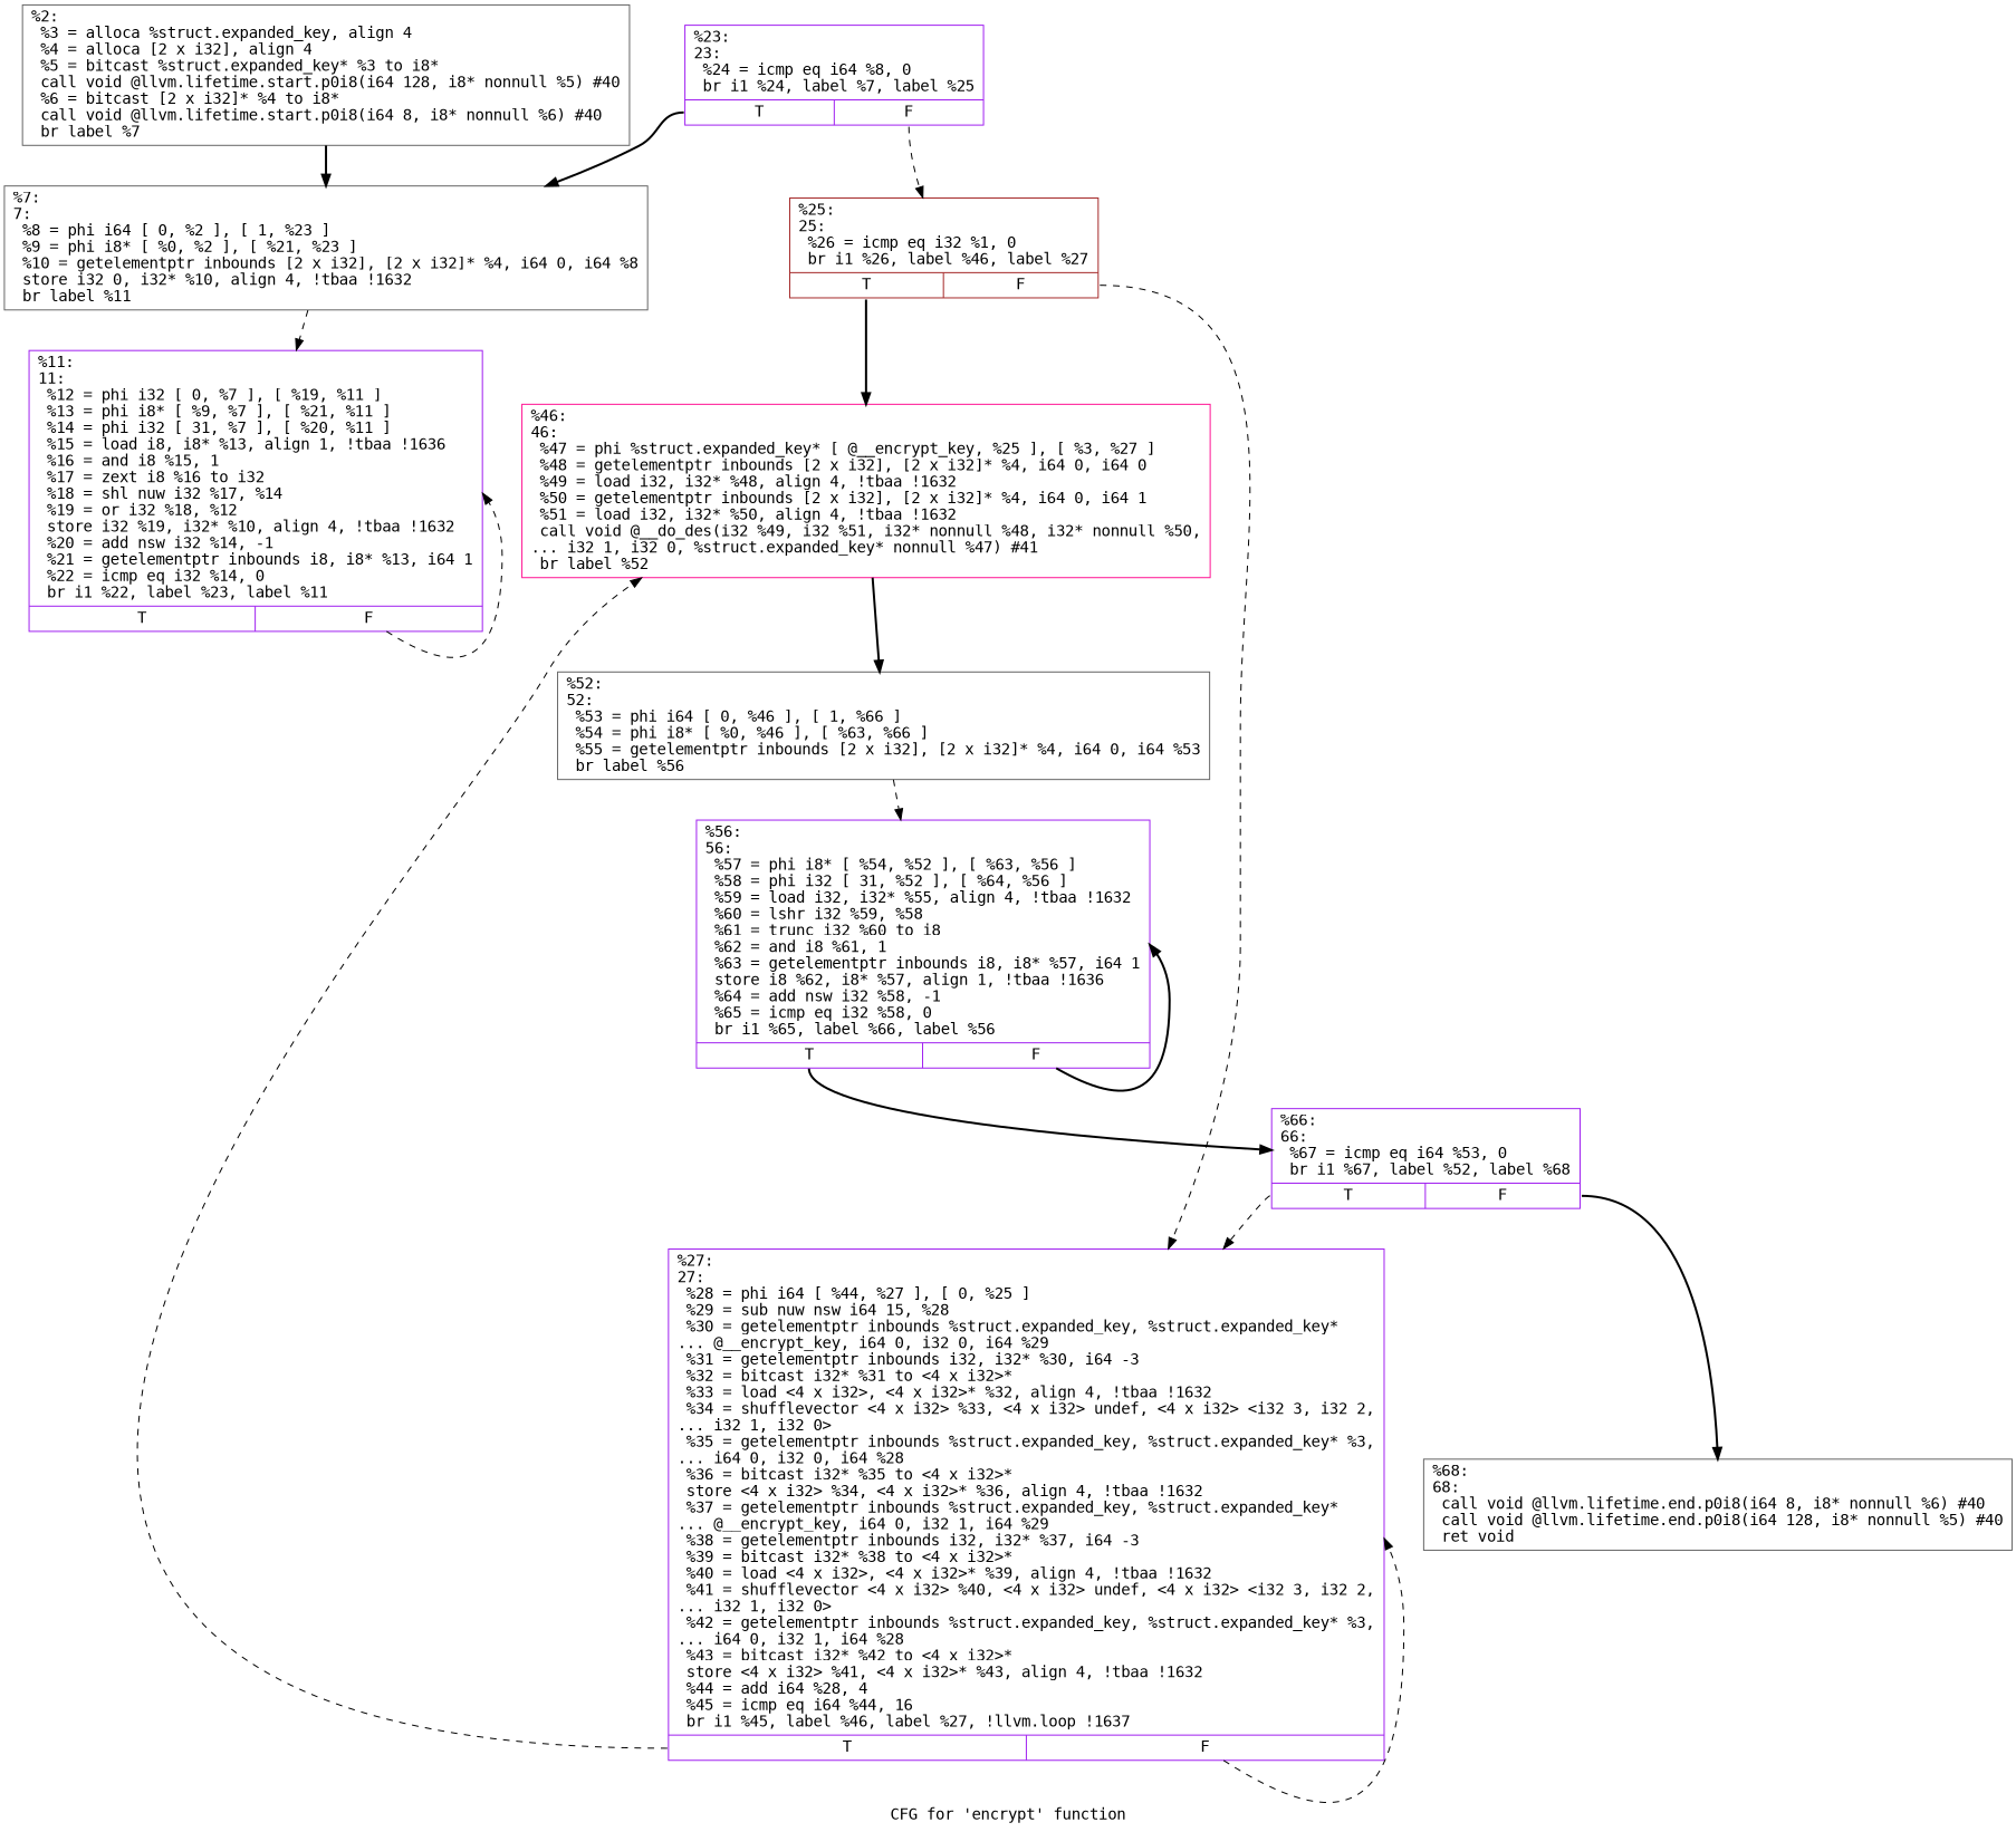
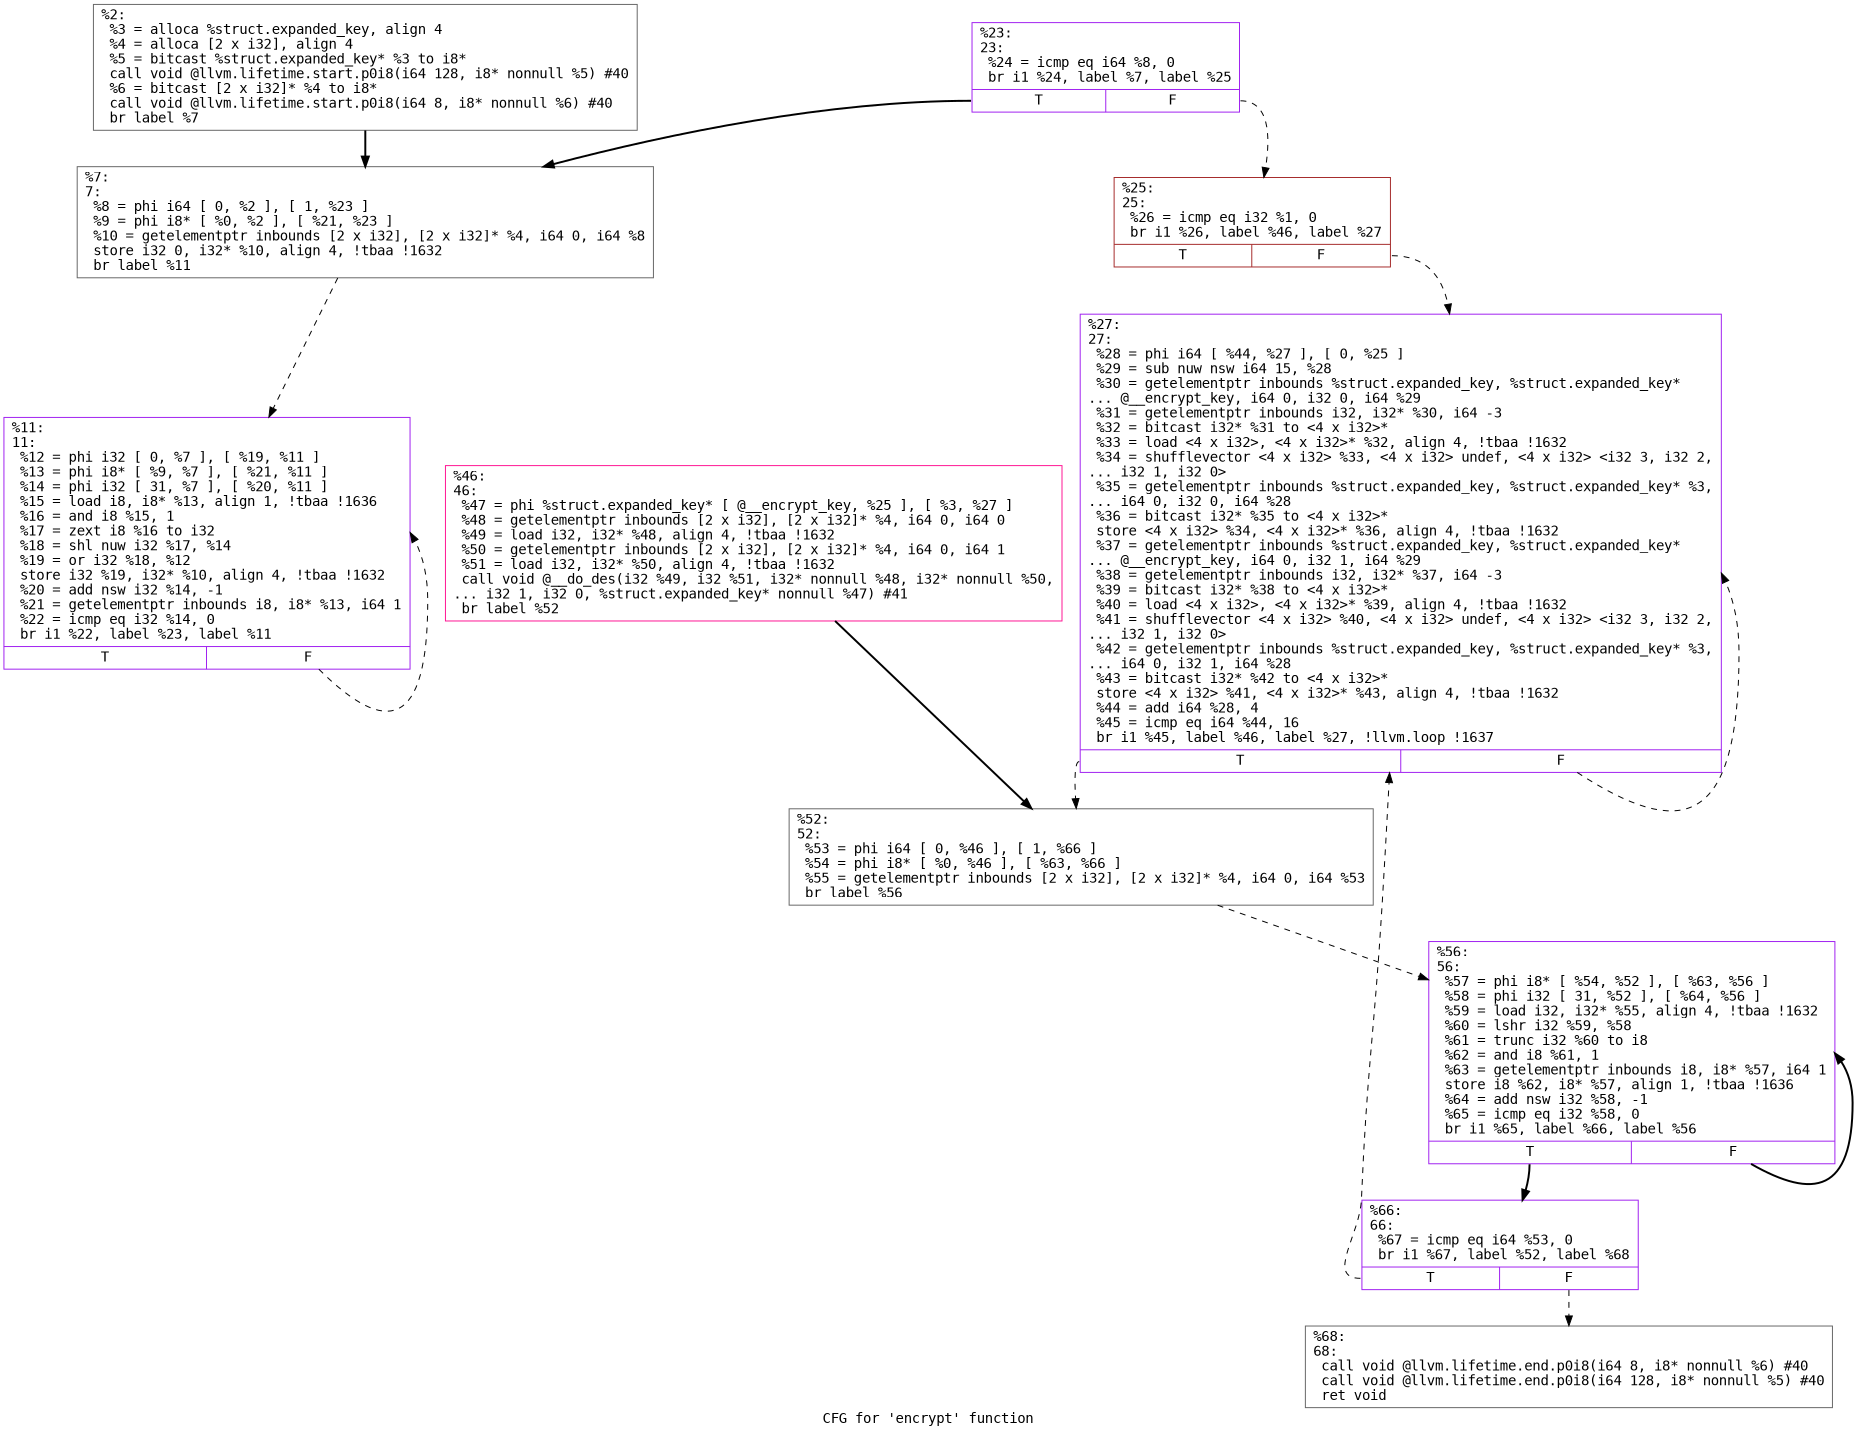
  digraph {
    fontname="DejaVu Sans Mono"
    label="CFG for 'encrypt' function"
    node [color=purple fontname="DejaVu Sans Mono" shape=record]
    edge [fontname="DejaVu Sans Mono" style=dashed tailport=s1]
    n1 [color=gray40 label="{%2:\l  %3 = alloca %struct.expanded_key, align 4\l  %4 = alloca [2 x i32], align 4\l  %5 = bitcast %struct.expanded_key* %3 to i8*\l  call void @llvm.lifetime.start.p0i8(i64 128, i8* nonnull %5) #40\l  %6 = bitcast [2 x i32]* %4 to i8*\l  call void @llvm.lifetime.start.p0i8(i64 8, i8* nonnull %6) #40\l  br label %7\l}"]
    n2 [color=gray40 label="{%7:\l7:                                                \l  %8 = phi i64 [ 0, %2 ], [ 1, %23 ]\l  %9 = phi i8* [ %0, %2 ], [ %21, %23 ]\l  %10 = getelementptr inbounds [2 x i32], [2 x i32]* %4, i64 0, i64 %8\l  store i32 0, i32* %10, align 4, !tbaa !1632\l  br label %11\l}"]
    n3 [label="{%11:\l11:                                               \l  %12 = phi i32 [ 0, %7 ], [ %19, %11 ]\l  %13 = phi i8* [ %9, %7 ], [ %21, %11 ]\l  %14 = phi i32 [ 31, %7 ], [ %20, %11 ]\l  %15 = load i8, i8* %13, align 1, !tbaa !1636\l  %16 = and i8 %15, 1\l  %17 = zext i8 %16 to i32\l  %18 = shl nuw i32 %17, %14\l  %19 = or i32 %18, %12\l  store i32 %19, i32* %10, align 4, !tbaa !1632\l  %20 = add nsw i32 %14, -1\l  %21 = getelementptr inbounds i8, i8* %13, i64 1\l  %22 = icmp eq i32 %14, 0\l  br i1 %22, label %23, label %11\l|{<s0>T|<s1>F}}"]
    n4 [label="{%23:\l23:                                               \l  %24 = icmp eq i64 %8, 0\l  br i1 %24, label %7, label %25\l|{<s0>T|<s1>F}}"]
    n5 [color=brown label="{%25:\l25:                                               \l  %26 = icmp eq i32 %1, 0\l  br i1 %26, label %46, label %27\l|{<s0>T|<s1>F}}"]
    n6 [color=deeppink label="{%46:\l46:                                               \l  %47 = phi %struct.expanded_key* [ @__encrypt_key, %25 ], [ %3, %27 ]\l  %48 = getelementptr inbounds [2 x i32], [2 x i32]* %4, i64 0, i64 0\l  %49 = load i32, i32* %48, align 4, !tbaa !1632\l  %50 = getelementptr inbounds [2 x i32], [2 x i32]* %4, i64 0, i64 1\l  %51 = load i32, i32* %50, align 4, !tbaa !1632\l  call void @__do_des(i32 %49, i32 %51, i32* nonnull %48, i32* nonnull %50,\l... i32 1, i32 0, %struct.expanded_key* nonnull %47) #41\l  br label %52\l}"]
    n7 [label="{%27:\l27:                                               \l  %28 = phi i64 [ %44, %27 ], [ 0, %25 ]\l  %29 = sub nuw nsw i64 15, %28\l  %30 = getelementptr inbounds %struct.expanded_key, %struct.expanded_key*\l... @__encrypt_key, i64 0, i32 0, i64 %29\l  %31 = getelementptr inbounds i32, i32* %30, i64 -3\l  %32 = bitcast i32* %31 to \<4 x i32\>*\l  %33 = load \<4 x i32\>, \<4 x i32\>* %32, align 4, !tbaa !1632\l  %34 = shufflevector \<4 x i32\> %33, \<4 x i32\> undef, \<4 x i32\> \<i32 3, i32 2,\l... i32 1, i32 0\>\l  %35 = getelementptr inbounds %struct.expanded_key, %struct.expanded_key* %3,\l... i64 0, i32 0, i64 %28\l  %36 = bitcast i32* %35 to \<4 x i32\>*\l  store \<4 x i32\> %34, \<4 x i32\>* %36, align 4, !tbaa !1632\l  %37 = getelementptr inbounds %struct.expanded_key, %struct.expanded_key*\l... @__encrypt_key, i64 0, i32 1, i64 %29\l  %38 = getelementptr inbounds i32, i32* %37, i64 -3\l  %39 = bitcast i32* %38 to \<4 x i32\>*\l  %40 = load \<4 x i32\>, \<4 x i32\>* %39, align 4, !tbaa !1632\l  %41 = shufflevector \<4 x i32\> %40, \<4 x i32\> undef, \<4 x i32\> \<i32 3, i32 2,\l... i32 1, i32 0\>\l  %42 = getelementptr inbounds %struct.expanded_key, %struct.expanded_key* %3,\l... i64 0, i32 1, i64 %28\l  %43 = bitcast i32* %42 to \<4 x i32\>*\l  store \<4 x i32\> %41, \<4 x i32\>* %43, align 4, !tbaa !1632\l  %44 = add i64 %28, 4\l  %45 = icmp eq i64 %44, 16\l  br i1 %45, label %46, label %27, !llvm.loop !1637\l|{<s0>T|<s1>F}}"]
    n8 [color=gray40 label="{%52:\l52:                                               \l  %53 = phi i64 [ 0, %46 ], [ 1, %66 ]\l  %54 = phi i8* [ %0, %46 ], [ %63, %66 ]\l  %55 = getelementptr inbounds [2 x i32], [2 x i32]* %4, i64 0, i64 %53\l  br label %56\l}"]
    n9 [label="{%56:\l56:                                               \l  %57 = phi i8* [ %54, %52 ], [ %63, %56 ]\l  %58 = phi i32 [ 31, %52 ], [ %64, %56 ]\l  %59 = load i32, i32* %55, align 4, !tbaa !1632\l  %60 = lshr i32 %59, %58\l  %61 = trunc i32 %60 to i8\l  %62 = and i8 %61, 1\l  %63 = getelementptr inbounds i8, i8* %57, i64 1\l  store i8 %62, i8* %57, align 1, !tbaa !1636\l  %64 = add nsw i32 %58, -1\l  %65 = icmp eq i32 %58, 0\l  br i1 %65, label %66, label %56\l|{<s0>T|<s1>F}}"]
    n10 [label="{%66:\l66:                                               \l  %67 = icmp eq i64 %53, 0\l  br i1 %67, label %52, label %68\l|{<s0>T|<s1>F}}"]
    n11 [color=gray40 label="{%68:\l68:                                               \l  call void @llvm.lifetime.end.p0i8(i64 8, i8* nonnull %6) #40\l  call void @llvm.lifetime.end.p0i8(i64 128, i8* nonnull %5) #40\l  ret void\l}"]
    n1 -> n2 [style=bold]
    n2 -> n3
    n3 -> n3
    n4 -> n2 [style=bold tailport=s0]
    n4 -> n5
-   n5 -> n6 [style=bold tailport=s0]
    n5 -> n7
    n6 -> n8 [style=bold]
-   n7 -> n6 [tailport=s0]
+   n7 -> n8 [tailport=s0]
    n7 -> n7
    n8 -> n9
    n9 -> n9 [style=bold]
    n9 -> n10 [style=bold tailport=s0]
    n10 -> n7 [tailport=s0]
-   n10 -> n11 [style=bold]
+   n10 -> n11
  }
